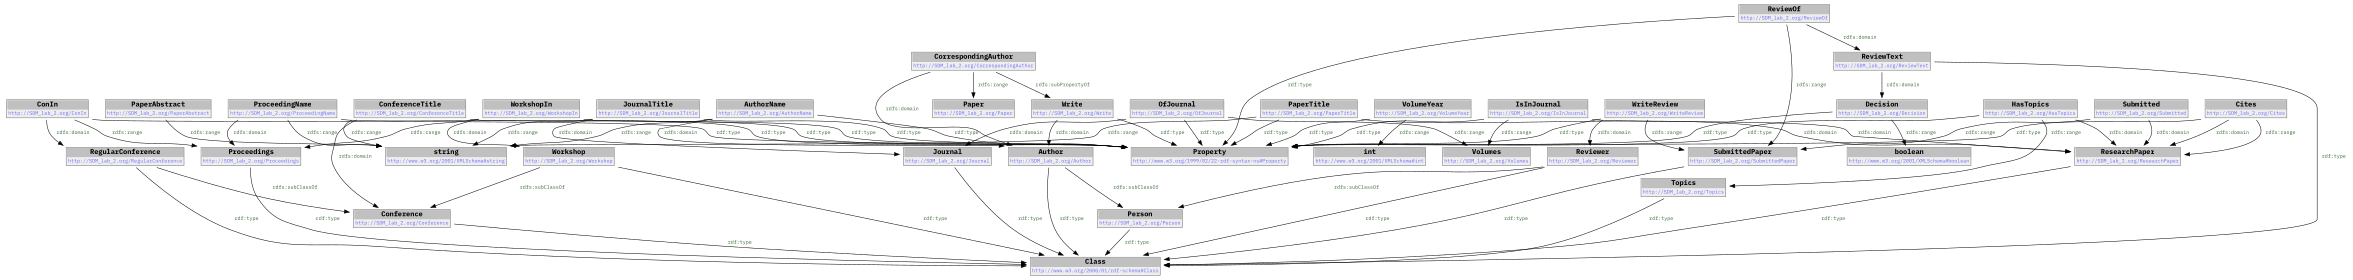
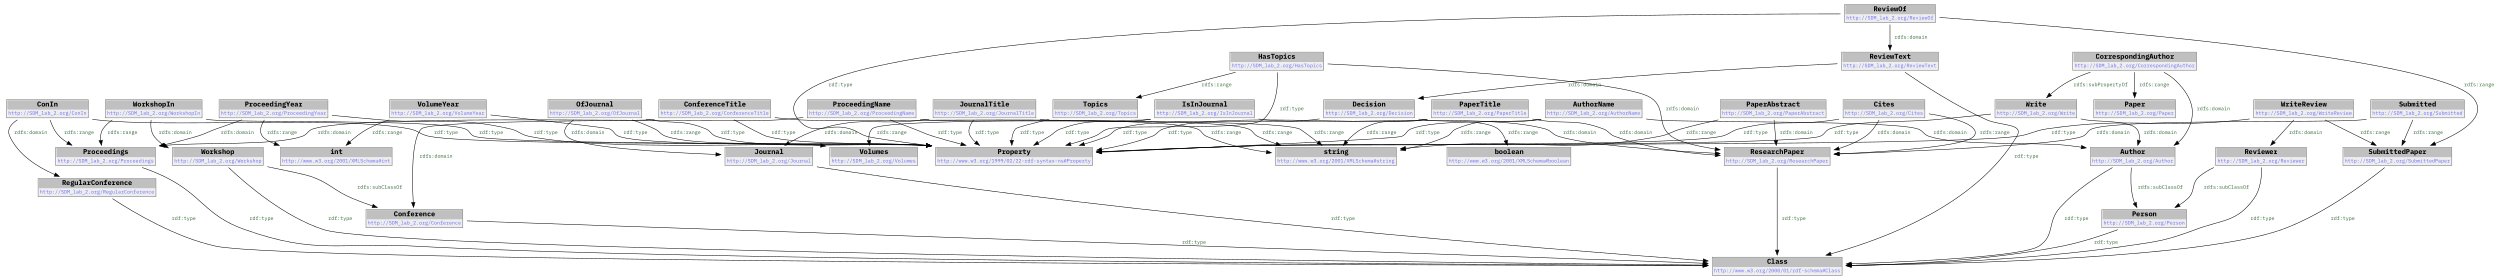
  digraph {
    fontname="IBM Plex Mono"
    node [color=black fontname="IBM Plex Mono" shape=none]
    edge [color=BLACK fontname="IBM Plex Mono"]
    n1 [label=< <table color='#666666' cellborder='0' cellspacing='0' border='1'><tr><td colspan='2' bgcolor='grey'><B>Topics</B></td></tr><tr><td href='http://SDM_lab_2.org/Topics' bgcolor='#eeeeee' colspan='2'><font point-size='10' color='#6666ff'>http://SDM_lab_2.org/Topics</font></td></tr></table> >]
    n2 [label=< <table color='#666666' cellborder='0' cellspacing='0' border='1'><tr><td colspan='2' bgcolor='grey'><B>Class</B></td></tr><tr><td href='http://www.w3.org/2000/01/rdf-schema#Class' bgcolor='#eeeeee' colspan='2'><font point-size='10' color='#6666ff'>http://www.w3.org/2000/01/rdf-schema#Class</font></td></tr></table> >]
    n3 [label=< <table color='#666666' cellborder='0' cellspacing='0' border='1'><tr><td colspan='2' bgcolor='grey'><B>OfJournal</B></td></tr><tr><td href='http://SDM_lab_2.org/OfJournal' bgcolor='#eeeeee' colspan='2'><font point-size='10' color='#6666ff'>http://SDM_lab_2.org/OfJournal</font></td></tr></table> >]
    n4 [label=< <table color='#666666' cellborder='0' cellspacing='0' border='1'><tr><td colspan='2' bgcolor='grey'><B>Volumes</B></td></tr><tr><td href='http://SDM_lab_2.org/Volumes' bgcolor='#eeeeee' colspan='2'><font point-size='10' color='#6666ff'>http://SDM_lab_2.org/Volumes</font></td></tr></table> >]
    n5 [label=< <table color='#666666' cellborder='0' cellspacing='0' border='1'><tr><td colspan='2' bgcolor='grey'><B>Property</B></td></tr><tr><td href='http://www.w3.org/1999/02/22-rdf-syntax-ns#Property' bgcolor='#eeeeee' colspan='2'><font point-size='10' color='#6666ff'>http://www.w3.org/1999/02/22-rdf-syntax-ns#Property</font></td></tr></table> >]
    n6 [label=< <table color='#666666' cellborder='0' cellspacing='0' border='1'><tr><td colspan='2' bgcolor='grey'><B>Journal</B></td></tr><tr><td href='http://SDM_lab_2.org/Journal' bgcolor='#eeeeee' colspan='2'><font point-size='10' color='#6666ff'>http://SDM_lab_2.org/Journal</font></td></tr></table> >]
    n7 [label=< <table color='#666666' cellborder='0' cellspacing='0' border='1'><tr><td colspan='2' bgcolor='grey'><B>WriteReview</B></td></tr><tr><td href='http://SDM_lab_2.org/WriteReview' bgcolor='#eeeeee' colspan='2'><font point-size='10' color='#6666ff'>http://SDM_lab_2.org/WriteReview</font></td></tr></table> >]
    n8 [label=< <table color='#666666' cellborder='0' cellspacing='0' border='1'><tr><td colspan='2' bgcolor='grey'><B>Reviewer</B></td></tr><tr><td href='http://SDM_lab_2.org/Reviewer' bgcolor='#eeeeee' colspan='2'><font point-size='10' color='#6666ff'>http://SDM_lab_2.org/Reviewer</font></td></tr></table> >]
    n9 [label=< <table color='#666666' cellborder='0' cellspacing='0' border='1'><tr><td colspan='2' bgcolor='grey'><B>SubmittedPaper</B></td></tr><tr><td href='http://SDM_lab_2.org/SubmittedPaper' bgcolor='#eeeeee' colspan='2'><font point-size='10' color='#6666ff'>http://SDM_lab_2.org/SubmittedPaper</font></td></tr></table> >]
    n10 [label=< <table color='#666666' cellborder='0' cellspacing='0' border='1'><tr><td colspan='2' bgcolor='grey'><B>Person</B></td></tr><tr><td href='http://SDM_lab_2.org/Person' bgcolor='#eeeeee' colspan='2'><font point-size='10' color='#6666ff'>http://SDM_lab_2.org/Person</font></td></tr></table> >]
    n11 [label=< <table color='#666666' cellborder='0' cellspacing='0' border='1'><tr><td colspan='2' bgcolor='grey'><B>Workshop</B></td></tr><tr><td href='http://SDM_lab_2.org/Workshop' bgcolor='#eeeeee' colspan='2'><font point-size='10' color='#6666ff'>http://SDM_lab_2.org/Workshop</font></td></tr></table> >]
    n12 [label=< <table color='#666666' cellborder='0' cellspacing='0' border='1'><tr><td colspan='2' bgcolor='grey'><B>Conference</B></td></tr><tr><td href='http://SDM_lab_2.org/Conference' bgcolor='#eeeeee' colspan='2'><font point-size='10' color='#6666ff'>http://SDM_lab_2.org/Conference</font></td></tr></table> >]
    n13 [label=< <table color='#666666' cellborder='0' cellspacing='0' border='1'><tr><td colspan='2' bgcolor='grey'><B>ReviewOf</B></td></tr><tr><td href='http://SDM_lab_2.org/ReviewOf' bgcolor='#eeeeee' colspan='2'><font point-size='10' color='#6666ff'>http://SDM_lab_2.org/ReviewOf</font></td></tr></table> >]
    n14 [label=< <table color='#666666' cellborder='0' cellspacing='0' border='1'><tr><td colspan='2' bgcolor='grey'><B>ReviewText</B></td></tr><tr><td href='http://SDM_lab_2.org/ReviewText' bgcolor='#eeeeee' colspan='2'><font point-size='10' color='#6666ff'>http://SDM_lab_2.org/ReviewText</font></td></tr></table> >]
    n15 [label=< <table color='#666666' cellborder='0' cellspacing='0' border='1'><tr><td colspan='2' bgcolor='grey'><B>Decision</B></td></tr><tr><td href='http://SDM_lab_2.org/Decision' bgcolor='#eeeeee' colspan='2'><font point-size='10' color='#6666ff'>http://SDM_lab_2.org/Decision</font></td></tr></table> >]
    n16 [label=< <table color='#666666' cellborder='0' cellspacing='0' border='1'><tr><td colspan='2' bgcolor='grey'><B>IsInJournal</B></td></tr><tr><td href='http://SDM_lab_2.org/IsInJournal' bgcolor='#eeeeee' colspan='2'><font point-size='10' color='#6666ff'>http://SDM_lab_2.org/IsInJournal</font></td></tr></table> >]
    n17 [label=< <table color='#666666' cellborder='0' cellspacing='0' border='1'><tr><td colspan='2' bgcolor='grey'><B>ResearchPaper</B></td></tr><tr><td href='http://SDM_lab_2.org/ResearchPaper' bgcolor='#eeeeee' colspan='2'><font point-size='10' color='#6666ff'>http://SDM_lab_2.org/ResearchPaper</font></td></tr></table> >]
    n18 [label=< <table color='#666666' cellborder='0' cellspacing='0' border='1'><tr><td colspan='2' bgcolor='grey'><B>CorrespondingAuthor</B></td></tr><tr><td href='http://SDM_lab_2.org/CorrespondingAuthor' bgcolor='#eeeeee' colspan='2'><font point-size='10' color='#6666ff'>http://SDM_lab_2.org/CorrespondingAuthor</font></td></tr></table> >]
    n19 [label=< <table color='#666666' cellborder='0' cellspacing='0' border='1'><tr><td colspan='2' bgcolor='grey'><B>Author</B></td></tr><tr><td href='http://SDM_lab_2.org/Author' bgcolor='#eeeeee' colspan='2'><font point-size='10' color='#6666ff'>http://SDM_lab_2.org/Author</font></td></tr></table> >]
    n20 [label=< <table color='#666666' cellborder='0' cellspacing='0' border='1'><tr><td colspan='2' bgcolor='grey'><B>Paper</B></td></tr><tr><td href='http://SDM_lab_2.org/Paper' bgcolor='#eeeeee' colspan='2'><font point-size='10' color='#6666ff'>http://SDM_lab_2.org/Paper</font></td></tr></table> >]
    n21 [label=< <table color='#666666' cellborder='0' cellspacing='0' border='1'><tr><td colspan='2' bgcolor='grey'><B>Write</B></td></tr><tr><td href='http://SDM_lab_2.org/Write' bgcolor='#eeeeee' colspan='2'><font point-size='10' color='#6666ff'>http://SDM_lab_2.org/Write</font></td></tr></table> >]
    n22 [label=< <table color='#666666' cellborder='0' cellspacing='0' border='1'><tr><td colspan='2' bgcolor='grey'><B>boolean</B></td></tr><tr><td href='http://www.w3.org/2001/XMLSchema#boolean' bgcolor='#eeeeee' colspan='2'><font point-size='10' color='#6666ff'>http://www.w3.org/2001/XMLSchema#boolean</font></td></tr></table> >]
    n23 [label=< <table color='#666666' cellborder='0' cellspacing='0' border='1'><tr><td colspan='2' bgcolor='grey'><B>ConIn</B></td></tr><tr><td href='http://SDM_lab_2.org/ConIn' bgcolor='#eeeeee' colspan='2'><font point-size='10' color='#6666ff'>http://SDM_lab_2.org/ConIn</font></td></tr></table> >]
    n24 [label=< <table color='#666666' cellborder='0' cellspacing='0' border='1'><tr><td colspan='2' bgcolor='grey'><B>Proceedings</B></td></tr><tr><td href='http://SDM_lab_2.org/Proceedings' bgcolor='#eeeeee' colspan='2'><font point-size='10' color='#6666ff'>http://SDM_lab_2.org/Proceedings</font></td></tr></table> >]
    n25 [label=< <table color='#666666' cellborder='0' cellspacing='0' border='1'><tr><td colspan='2' bgcolor='grey'><B>RegularConference</B></td></tr><tr><td href='http://SDM_lab_2.org/RegularConference' bgcolor='#eeeeee' colspan='2'><font point-size='10' color='#6666ff'>http://SDM_lab_2.org/RegularConference</font></td></tr></table> >]
    n26 [label=< <table color='#666666' cellborder='0' cellspacing='0' border='1'><tr><td colspan='2' bgcolor='grey'><B>JournalTitle</B></td></tr><tr><td href='http://SDM_lab_2.org/JournalTitle' bgcolor='#eeeeee' colspan='2'><font point-size='10' color='#6666ff'>http://SDM_lab_2.org/JournalTitle</font></td></tr></table> >]
    n27 [label=< <table color='#666666' cellborder='0' cellspacing='0' border='1'><tr><td colspan='2' bgcolor='grey'><B>string</B></td></tr><tr><td href='http://www.w3.org/2001/XMLSchema#string' bgcolor='#eeeeee' colspan='2'><font point-size='10' color='#6666ff'>http://www.w3.org/2001/XMLSchema#string</font></td></tr></table> >]
    n28 [label=< <table color='#666666' cellborder='0' cellspacing='0' border='1'><tr><td colspan='2' bgcolor='grey'><B>ProceedingName</B></td></tr><tr><td href='http://SDM_lab_2.org/ProceedingName' bgcolor='#eeeeee' colspan='2'><font point-size='10' color='#6666ff'>http://SDM_lab_2.org/ProceedingName</font></td></tr></table> >]
    n29 [label=< <table color='#666666' cellborder='0' cellspacing='0' border='1'><tr><td colspan='2' bgcolor='grey'><B>PaperAbstract</B></td></tr><tr><td href='http://SDM_lab_2.org/PaperAbstract' bgcolor='#eeeeee' colspan='2'><font point-size='10' color='#6666ff'>http://SDM_lab_2.org/PaperAbstract</font></td></tr></table> >]
    n30 [label=< <table color='#666666' cellborder='0' cellspacing='0' border='1'><tr><td colspan='2' bgcolor='grey'><B>VolumeYear</B></td></tr><tr><td href='http://SDM_lab_2.org/VolumeYear' bgcolor='#eeeeee' colspan='2'><font point-size='10' color='#6666ff'>http://SDM_lab_2.org/VolumeYear</font></td></tr></table> >]
    n31 [label=< <table color='#666666' cellborder='0' cellspacing='0' border='1'><tr><td colspan='2' bgcolor='grey'><B>int</B></td></tr><tr><td href='http://www.w3.org/2001/XMLSchema#int' bgcolor='#eeeeee' colspan='2'><font point-size='10' color='#6666ff'>http://www.w3.org/2001/XMLSchema#int</font></td></tr></table> >]
    n32 [label=< <table color='#666666' cellborder='0' cellspacing='0' border='1'><tr><td colspan='2' bgcolor='grey'><B>PaperTitle</B></td></tr><tr><td href='http://SDM_lab_2.org/PaperTitle' bgcolor='#eeeeee' colspan='2'><font point-size='10' color='#6666ff'>http://SDM_lab_2.org/PaperTitle</font></td></tr></table> >]
    n33 [label=< <table color='#666666' cellborder='0' cellspacing='0' border='1'><tr><td colspan='2' bgcolor='grey'><B>HasTopics</B></td></tr><tr><td href='http://SDM_lab_2.org/HasTopics' bgcolor='#eeeeee' colspan='2'><font point-size='10' color='#6666ff'>http://SDM_lab_2.org/HasTopics</font></td></tr></table> >]
    n34 [label=< <table color='#666666' cellborder='0' cellspacing='0' border='1'><tr><td colspan='2' bgcolor='grey'><B>Submitted</B></td></tr><tr><td href='http://SDM_lab_2.org/Submitted' bgcolor='#eeeeee' colspan='2'><font point-size='10' color='#6666ff'>http://SDM_lab_2.org/Submitted</font></td></tr></table> >]
    n35 [label=< <table color='#666666' cellborder='0' cellspacing='0' border='1'><tr><td colspan='2' bgcolor='grey'><B>WorkshopIn</B></td></tr><tr><td href='http://SDM_lab_2.org/WorkshopIn' bgcolor='#eeeeee' colspan='2'><font point-size='10' color='#6666ff'>http://SDM_lab_2.org/WorkshopIn</font></td></tr></table> >]
+   n36 [label=< <table color='#666666' cellborder='0' cellspacing='0' border='1'><tr><td colspan='2' bgcolor='grey'><B>ProceedingYear</B></td></tr><tr><td href='http://SDM_lab_2.org/ProceedingYear' bgcolor='#eeeeee' colspan='2'><font point-size='10' color='#6666ff'>http://SDM_lab_2.org/ProceedingYear</font></td></tr></table> >]
    n37 [label=< <table color='#666666' cellborder='0' cellspacing='0' border='1'><tr><td colspan='2' bgcolor='grey'><B>ConferenceTitle</B></td></tr><tr><td href='http://SDM_lab_2.org/ConferenceTitle' bgcolor='#eeeeee' colspan='2'><font point-size='10' color='#6666ff'>http://SDM_lab_2.org/ConferenceTitle</font></td></tr></table> >]
    n38 [label=< <table color='#666666' cellborder='0' cellspacing='0' border='1'><tr><td colspan='2' bgcolor='grey'><B>AuthorName</B></td></tr><tr><td href='http://SDM_lab_2.org/AuthorName' bgcolor='#eeeeee' colspan='2'><font point-size='10' color='#6666ff'>http://SDM_lab_2.org/AuthorName</font></td></tr></table> >]
    n39 [label=< <table color='#666666' cellborder='0' cellspacing='0' border='1'><tr><td colspan='2' bgcolor='grey'><B>Cites</B></td></tr><tr><td href='http://SDM_lab_2.org/Cites' bgcolor='#eeeeee' colspan='2'><font point-size='10' color='#6666ff'>http://SDM_lab_2.org/Cites</font></td></tr></table> >]
-   n1 -> n2 [label=< <font point-size='10' color='#336633'>rdf:type</font> >]
+   n1 -> n5 [label=< <font point-size='10' color='#336633'>rdf:type</font> >]
    n3 -> n4 [label=< <font point-size='10' color='#336633'>rdfs:range</font> >]
    n3 -> n5 [label=< <font point-size='10' color='#336633'>rdf:type</font> >]
    n3 -> n6 [label=< <font point-size='10' color='#336633'>rdfs:domain</font> >]
    n6 -> n2 [label=< <font point-size='10' color='#336633'>rdf:type</font> >]
    n7 -> n5 [label=< <font point-size='10' color='#336633'>rdf:type</font> >]
    n7 -> n8 [label=< <font point-size='10' color='#336633'>rdfs:domain</font> >]
    n7 -> n9 [label=< <font point-size='10' color='#336633'>rdfs:range</font> >]
    n8 -> n2 [label=< <font point-size='10' color='#336633'>rdf:type</font> >]
    n8 -> n10 [label=< <font point-size='10' color='#336633'>rdfs:subClassOf</font> >]
    n9 -> n2 [label=< <font point-size='10' color='#336633'>rdf:type</font> >]
    n10 -> n2 [label=< <font point-size='10' color='#336633'>rdf:type</font> >]
    n11 -> n2 [label=< <font point-size='10' color='#336633'>rdf:type</font> >]
    n11 -> n12 [label=< <font point-size='10' color='#336633'>rdfs:subClassOf</font> >]
    n12 -> n2 [label=< <font point-size='10' color='#336633'>rdf:type</font> >]
    n13 -> n5 [label=< <font point-size='10' color='#336633'>rdf:type</font> >]
    n13 -> n9 [label=< <font point-size='10' color='#336633'>rdfs:range</font> >]
    n13 -> n14 [label=< <font point-size='10' color='#336633'>rdfs:domain</font> >]
    n14 -> n2 [label=< <font point-size='10' color='#336633'>rdf:type</font> >]
    n14 -> n15 [label=< <font point-size='10' color='#336633'>rdfs:domain</font> >]
    n15 -> n5 [label=< <font point-size='10' color='#336633'>rdf:type</font> >]
    n15 -> n22 [label=< <font point-size='10' color='#336633'>rdfs:range</font> >]
    n16 -> n4 [label=< <font point-size='10' color='#336633'>rdfs:range</font> >]
    n16 -> n5 [label=< <font point-size='10' color='#336633'>rdf:type</font> >]
    n16 -> n17 [label=< <font point-size='10' color='#336633'>rdfs:domain</font> >]
    n17 -> n2 [label=< <font point-size='10' color='#336633'>rdf:type</font> >]
    n18 -> n19 [label=< <font point-size='10' color='#336633'>rdfs:domain</font> >]
    n18 -> n20 [label=< <font point-size='10' color='#336633'>rdfs:range</font> >]
    n18 -> n21 [label=< <font point-size='10' color='#336633'>rdfs:subPropertyOf</font> >]
    n19 -> n2 [label=< <font point-size='10' color='#336633'>rdf:type</font> >]
    n19 -> n10 [label=< <font point-size='10' color='#336633'>rdfs:subClassOf</font> >]
    n21 -> n5 [label=< <font point-size='10' color='#336633'>rdf:type</font> >]
    n21 -> n19 [label=< <font point-size='10' color='#336633'>rdfs:domain</font> >]
    n23 -> n5 [label=< <font point-size='10' color='#336633'>rdf:type</font> >]
    n23 -> n24 [label=< <font point-size='10' color='#336633'>rdfs:range</font> >]
    n23 -> n25 [label=< <font point-size='10' color='#336633'>rdfs:domain</font> >]
    n24 -> n2 [label=< <font point-size='10' color='#336633'>rdf:type</font> >]
    n25 -> n2 [label=< <font point-size='10' color='#336633'>rdf:type</font> >]
-   n25 -> n12 [label=< <font point-size='10' color='#336633'>rdfs:subClassOf</font> >]
    n26 -> n5 [label=< <font point-size='10' color='#336633'>rdf:type</font> >]
    n26 -> n6 [label=< <font point-size='10' color='#336633'>rdfs:domain</font> >]
    n26 -> n27 [label=< <font point-size='10' color='#336633'>rdfs:range</font> >]
    n28 -> n5 [label=< <font point-size='10' color='#336633'>rdf:type</font> >]
    n28 -> n24 [label=< <font point-size='10' color='#336633'>rdfs:domain</font> >]
    n28 -> n27 [label=< <font point-size='10' color='#336633'>rdfs:range</font> >]
+   n29 -> n17 [label=< <font point-size='10' color='#336633'>rdfs:domain</font> >]
    n29 -> n27 [label=< <font point-size='10' color='#336633'>rdfs:range</font> >]
    n30 -> n5 [label=< <font point-size='10' color='#336633'>rdf:type</font> >]
    n30 -> n31 [label=< <font point-size='10' color='#336633'>rdfs:range</font> >]
    n32 -> n5 [label=< <font point-size='10' color='#336633'>rdf:type</font> >]
    n32 -> n17 [label=< <font point-size='10' color='#336633'>rdfs:domain</font> >]
    n32 -> n27 [label=< <font point-size='10' color='#336633'>rdfs:range</font> >]
    n33 -> n1 [label=< <font point-size='10' color='#336633'>rdfs:range</font> >]
    n33 -> n5 [label=< <font point-size='10' color='#336633'>rdf:type</font> >]
    n33 -> n17 [label=< <font point-size='10' color='#336633'>rdfs:domain</font> >]
    n34 -> n9 [label=< <font point-size='10' color='#336633'>rdfs:range</font> >]
    n34 -> n17 [label=< <font point-size='10' color='#336633'>rdfs:domain</font> >]
    n35 -> n5 [label=< <font point-size='10' color='#336633'>rdf:type</font> >]
    n35 -> n11 [label=< <font point-size='10' color='#336633'>rdfs:domain</font> >]
    n35 -> n24 [label=< <font point-size='10' color='#336633'>rdfs:range</font> >]
+   n36 -> n5 [label=< <font point-size='10' color='#336633'>rdf:type</font> >]
+   n36 -> n24 [label=< <font point-size='10' color='#336633'>rdfs:domain</font> >]
+   n36 -> n31 [label=< <font point-size='10' color='#336633'>rdfs:range</font> >]
    n37 -> n5 [label=< <font point-size='10' color='#336633'>rdf:type</font> >]
    n37 -> n12 [label=< <font point-size='10' color='#336633'>rdfs:domain</font> >]
    n37 -> n27 [label=< <font point-size='10' color='#336633'>rdfs:range</font> >]
    n38 -> n5 [label=< <font point-size='10' color='#336633'>rdf:type</font> >]
    n38 -> n19 [label=< <font point-size='10' color='#336633'>rdfs:domain</font> >]
    n38 -> n27 [label=< <font point-size='10' color='#336633'>rdfs:range</font> >]
    n39 -> n5 [label=< <font point-size='10' color='#336633'>rdf:type</font> >]
    n39 -> n17 [label=< <font point-size='10' color='#336633'>rdfs:range</font> >]
    n39 -> n17 [label=< <font point-size='10' color='#336633'>rdfs:domain</font> >]
  }
